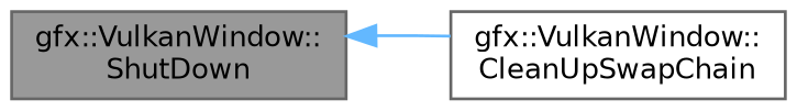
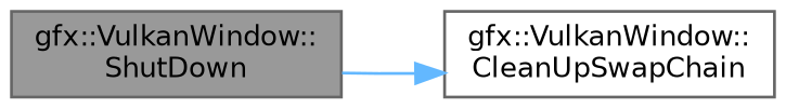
  digraph {
    rankdir=LR
    node [fontname=Helvetica fontsize=10 shape=box style=filled]
    n1 [color=gray40 fillcolor=grey60 fontcolor=black height=0.2 label="gfx::VulkanWindow::\lShutDown" width=0.4]
    n2 [color=grey40 fillcolor=white height=0.2 label="gfx::VulkanWindow::\lCleanUpSwapChain" width=0.4]
-   n2 -> n1 [color=steelblue1 fontname=Helvetica fontsize=10 labelfontname=Helvetica labelfontsize=10 style=solid]
+   n1 -> n2 [color=steelblue1 fontname=Helvetica fontsize=10 labelfontname=Helvetica labelfontsize=10 style=solid]
  }
